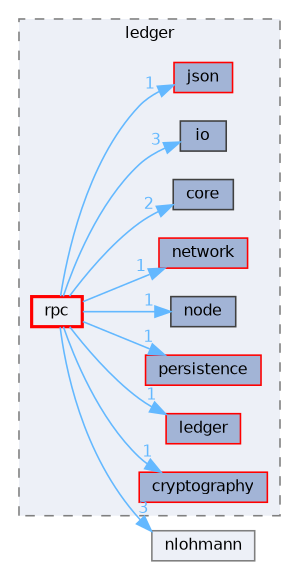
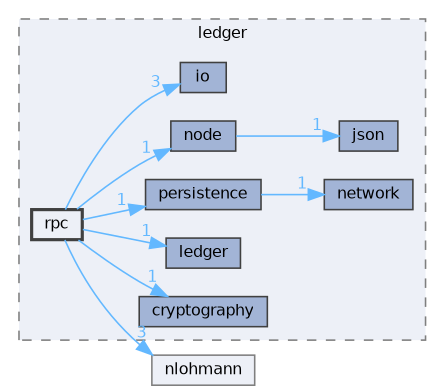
  digraph {
    compound=true
    rankdir=LR
    node [color=grey25 fillcolor="#a2b4d6" fontname=Helvetica fontsize=10 shape=box style=filled]
    edge [color=steelblue1 fontcolor=steelblue1 fontname=Helvetica fontsize=10 headlabel=1 labeldistance=1.5 labelfontname=Helvetica labelfontsize=10]
-   n1 [color=red height=0.2 label=cryptography width=0.4]
-   n2 [color=red height=0.2 label=ledger width=0.4]
-   n3 [color=red height=0.2 label=persistence width=0.4]
+   n1 [height=0.2 label=cryptography width=0.4]
+   n2 [height=0.2 label=ledger width=0.4]
+   n3 [height=0.2 label=persistence width=0.4]
    n4 [height=0.2 label="node" width=0.4]
-   n5 [color=red height=0.2 label=network width=0.4]
-   n6 [height=0.2 label=core width=0.4]
+   n5 [height=0.2 label=network width=0.4]
    n7 [height=0.2 label=io width=0.4]
-   n8 [color=red height=0.2 label=json width=0.4]
-   n9 [color=red fillcolor="#edf0f7" height=0.2 label=rpc style="filled,bold" width=0.4]
+   n8 [height=0.2 label=json width=0.4]
+   n9 [fillcolor="#edf0f7" height=0.2 label=rpc style="filled,bold" width=0.4]
    n10 [color=grey50 fillcolor="#edf0f7" height=0.2 label=nlohmann width=0.4]
    subgraph cluster_1 {
      bgcolor="#edf0f7"
      fontname=Helvetica
      fontsize=10
      label=ledger
      pencolor=grey50
      style="filled,dashed"
      n1
      n2
      n3
      n4
      n5
-     n6
      n7
      n8
      n9
    }
    n9 -> n1
    n9 -> n2
    n9 -> n3
    n9 -> n4
-   n9 -> n5
-   n9 -> n6 [headlabel=2]
+   n3 -> n5
    n9 -> n7 [headlabel=3]
-   n9 -> n8
+   n4 -> n8
    n9 -> n10 [headlabel=3]
  }
